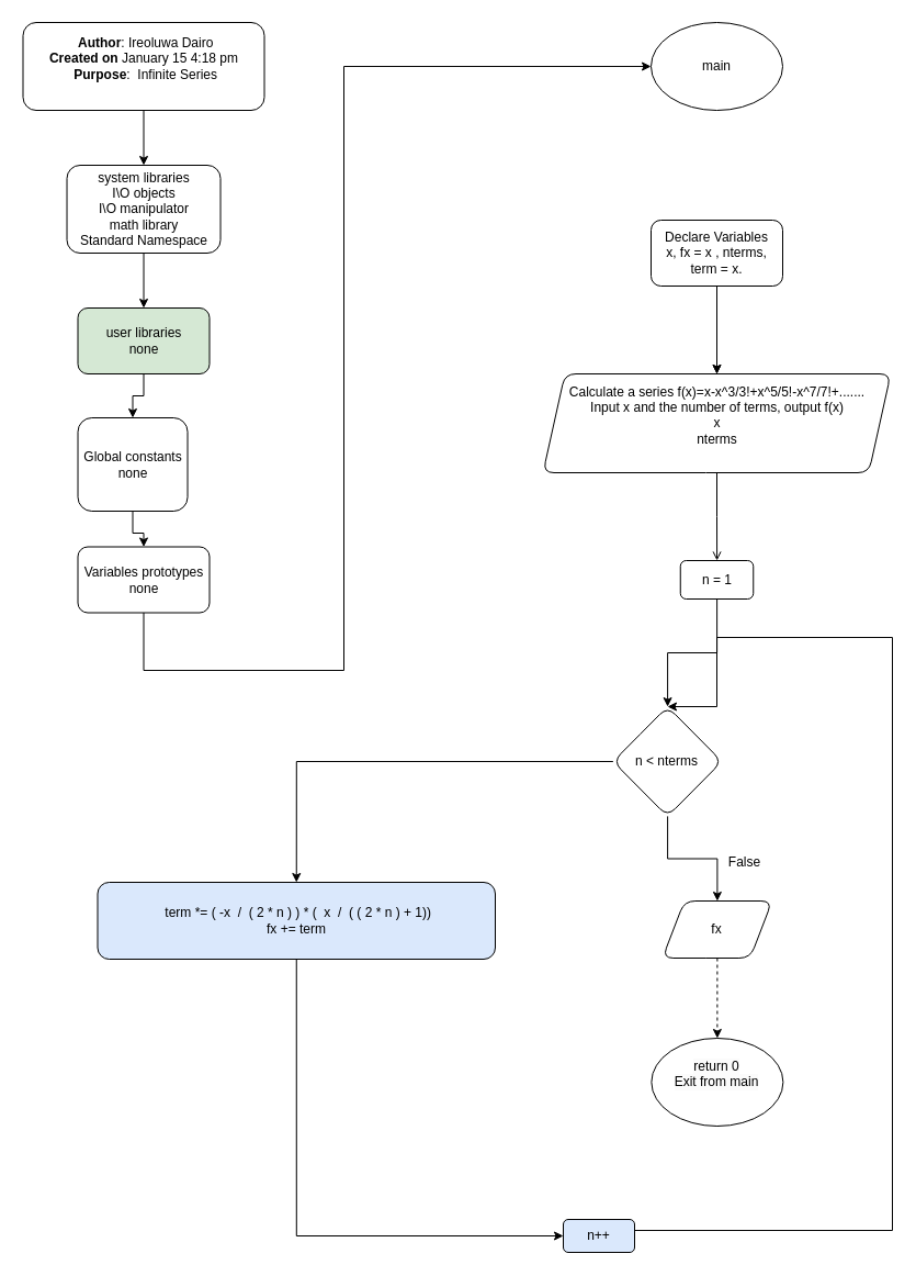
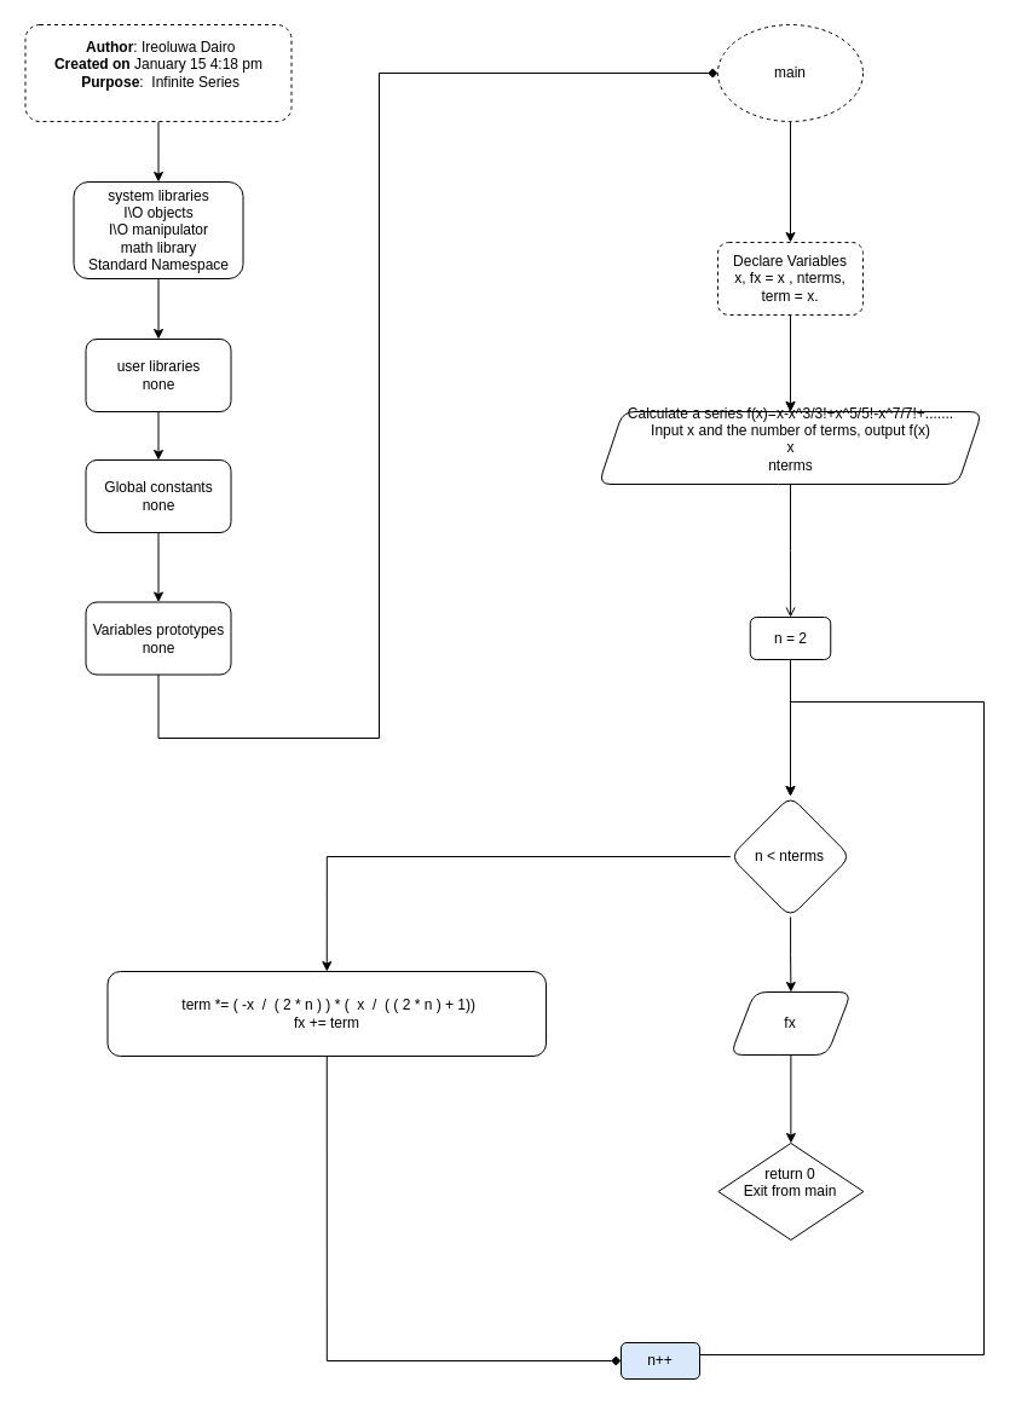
  <mxCell id="0" />
  <mxCell id="1" parent="0" />
  <mxCell id="2" value="" style="edgeStyle=orthogonalEdgeStyle;rounded=0;orthogonalLoop=1;jettySize=auto;html=1;" parent="1" source="3" target="5" edge="1"><mxGeometry relative="1" as="geometry" /></mxCell>
  <mxCell id="3" value="system libraries&lt;div&gt;I\O objects&lt;/div&gt;&lt;div&gt;I\O manipulator&lt;/div&gt;&lt;div&gt;math library&lt;/div&gt;&lt;div&gt;Standard Namespace&lt;/div&gt;" style="rounded=1;whiteSpace=wrap;html=1;" parent="1" vertex="1"><mxGeometry x="60.52" y="150" width="140" height="80" as="geometry" /></mxCell>
  <mxCell id="4" value="" style="edgeStyle=orthogonalEdgeStyle;rounded=0;orthogonalLoop=1;jettySize=auto;html=1;" parent="1" source="5" target="7" edge="1"><mxGeometry relative="1" as="geometry" /></mxCell>
- <mxCell id="5" value="user libraries&lt;div&gt;none&lt;/div&gt;" style="whiteSpace=wrap;html=1;rounded=1;fillColor=#d5e8d4;" parent="1" vertex="1"><mxGeometry x="70.51" y="280" width="120" height="60" as="geometry" /></mxCell>
+ <mxCell id="5" value="user libraries&lt;div&gt;none&lt;/div&gt;" style="whiteSpace=wrap;html=1;rounded=1;" parent="1" vertex="1"><mxGeometry x="70.51" y="280" width="120" height="60" as="geometry" /></mxCell>
  <mxCell id="6" value="" style="edgeStyle=orthogonalEdgeStyle;rounded=0;orthogonalLoop=1;jettySize=auto;html=1;" parent="1" source="7" target="9" edge="1"><mxGeometry relative="1" as="geometry" /></mxCell>
- <mxCell id="7" value="Global constants&lt;div&gt;none&lt;/div&gt;" style="whiteSpace=wrap;html=1;rounded=1;" parent="1" vertex="1"><mxGeometry x="70.52" y="380" width="100" height="85" as="geometry" /></mxCell>
- <mxCell id="8" style="edgeStyle=orthogonalEdgeStyle;rounded=0;orthogonalLoop=1;jettySize=auto;html=1;exitX=0.5;exitY=1;exitDx=0;exitDy=0;entryX=0;entryY=0.5;entryDx=0;entryDy=0;" parent="1" source="9" target="13" edge="1"><mxGeometry relative="1" as="geometry"><Array as="points"><mxPoint x="131" y="610" /><mxPoint x="313" y="610" /><mxPoint x="313" y="60" /></Array></mxGeometry></mxCell>
+ <mxCell id="7" value="Global constants&lt;div&gt;none&lt;/div&gt;" style="whiteSpace=wrap;html=1;rounded=1;" parent="1" vertex="1"><mxGeometry x="70.52" y="380" width="120" height="60" as="geometry" /></mxCell>
+ <mxCell id="8" style="edgeStyle=orthogonalEdgeStyle;rounded=0;orthogonalLoop=1;jettySize=auto;html=1;exitX=0.5;exitY=1;exitDx=0;exitDy=0;entryX=0;entryY=0.5;entryDx=0;entryDy=0;endArrow=diamond;" parent="1" source="9" target="13" edge="1"><mxGeometry relative="1" as="geometry"><Array as="points"><mxPoint x="131" y="610" /><mxPoint x="313" y="610" /><mxPoint x="313" y="60" /></Array></mxGeometry></mxCell>
  <mxCell id="9" value="Variables prototypes&lt;div&gt;none&lt;/div&gt;" style="whiteSpace=wrap;html=1;rounded=1;" parent="1" vertex="1"><mxGeometry x="70.51" y="497.5" width="120" height="60" as="geometry" /></mxCell>
  <mxCell id="10" style="edgeStyle=orthogonalEdgeStyle;rounded=0;orthogonalLoop=1;jettySize=auto;html=1;exitX=0.5;exitY=1;exitDx=0;exitDy=0;entryX=0.5;entryY=0;entryDx=0;entryDy=0;" parent="1" source="11" target="3" edge="1"><mxGeometry relative="1" as="geometry" /></mxCell>
- <mxCell id="11" value="&lt;b&gt;&amp;nbsp;Author&lt;/b&gt;: Ireoluwa Dairo&lt;br&gt;&lt;b&gt;Created on &lt;/b&gt;January 15 4:18 pm&lt;br&gt;&lt;b&gt;&amp;nbsp;Purpose&lt;/b&gt;:&amp;nbsp; Infinite Series&lt;div&gt;&lt;br&gt;&lt;/div&gt;" style="whiteSpace=wrap;html=1;rounded=1;" parent="1" vertex="1"><mxGeometry x="20.51" y="20" width="220" height="80" as="geometry" /></mxCell>
- <mxCell id="13" value="main" style="ellipse;whiteSpace=wrap;html=1;" parent="1" vertex="1"><mxGeometry x="593" y="20" width="120" height="80" as="geometry" /></mxCell>
+ <mxCell id="11" value="&lt;b&gt;&amp;nbsp;Author&lt;/b&gt;: Ireoluwa Dairo&lt;br&gt;&lt;b&gt;Created on &lt;/b&gt;January 15 4:18 pm&lt;br&gt;&lt;b&gt;&amp;nbsp;Purpose&lt;/b&gt;:&amp;nbsp; Infinite Series&lt;div&gt;&lt;br&gt;&lt;/div&gt;" style="whiteSpace=wrap;html=1;rounded=1;dashed=1;" parent="1" vertex="1"><mxGeometry x="20.51" y="20" width="220" height="80" as="geometry" /></mxCell>
+ <mxCell id="12" value="" style="edgeStyle=orthogonalEdgeStyle;rounded=0;orthogonalLoop=1;jettySize=auto;html=1;" parent="1" source="13" target="16" edge="1"><mxGeometry relative="1" as="geometry" /></mxCell>
+ <mxCell id="13" value="main" style="ellipse;whiteSpace=wrap;html=1;dashed=1;" parent="1" vertex="1"><mxGeometry x="593" y="20" width="120" height="80" as="geometry" /></mxCell>
  <mxCell id="14" value="" style="edgeStyle=orthogonalEdgeStyle;rounded=0;orthogonalLoop=1;jettySize=auto;html=1;" parent="1" source="16" target="18" edge="1"><mxGeometry relative="1" as="geometry" /></mxCell>
  <mxCell id="15" value="" style="edgeStyle=orthogonalEdgeStyle;rounded=0;orthogonalLoop=1;jettySize=auto;html=1;" parent="1" source="16" target="18" edge="1"><mxGeometry relative="1" as="geometry" /></mxCell>
- <mxCell id="16" value="Declare Variables&lt;div&gt;x,&amp;nbsp;&lt;span style=&quot;background-color: initial;&quot;&gt;fx = x&amp;nbsp;&lt;/span&gt;&lt;span style=&quot;background-color: initial;&quot;&gt;, nterms, term = x.&lt;/span&gt;&lt;/div&gt;" style="rounded=1;whiteSpace=wrap;html=1;" parent="1" vertex="1"><mxGeometry x="593" y="200" width="120" height="60" as="geometry" /></mxCell>
+ <mxCell id="16" value="Declare Variables&lt;div&gt;x,&amp;nbsp;&lt;span style=&quot;background-color: initial;&quot;&gt;fx = x&amp;nbsp;&lt;/span&gt;&lt;span style=&quot;background-color: initial;&quot;&gt;, nterms, term = x.&lt;/span&gt;&lt;/div&gt;" style="rounded=1;whiteSpace=wrap;html=1;dashed=1;" parent="1" vertex="1"><mxGeometry x="593" y="200" width="120" height="60" as="geometry" /></mxCell>
  <mxCell id="17" value="" style="edgeStyle=orthogonalEdgeStyle;rounded=0;orthogonalLoop=1;jettySize=auto;html=1;endArrow=open;" parent="1" source="18" target="20" edge="1"><mxGeometry relative="1" as="geometry" /></mxCell>
- <mxCell id="18" value="Calculate a series f(x)=x-x^3/3!+x^5/5!-x^7/7!+.......&lt;div&gt;Input x and the number of terms, output f(x)&lt;br&gt;&lt;/div&gt;&lt;div&gt;x&lt;/div&gt;&lt;div&gt;nterms&lt;/div&gt;&lt;div&gt;&lt;br&gt;&lt;/div&gt;" style="shape=parallelogram;perimeter=parallelogramPerimeter;whiteSpace=wrap;html=1;fixedSize=1;rounded=1;" parent="1" vertex="1"><mxGeometry x="494.5" y="340" width="317" height="90" as="geometry" /></mxCell>
+ <mxCell id="18" value="Calculate a series f(x)=x-x^3/3!+x^5/5!-x^7/7!+.......&lt;div&gt;Input x and the number of terms, output f(x)&lt;br&gt;&lt;/div&gt;&lt;div&gt;x&lt;/div&gt;&lt;div&gt;nterms&lt;/div&gt;&lt;div&gt;&lt;br&gt;&lt;/div&gt;" style="shape=parallelogram;perimeter=parallelogramPerimeter;whiteSpace=wrap;html=1;fixedSize=1;rounded=1;" parent="1" vertex="1"><mxGeometry x="494.5" y="340" width="317" height="60" as="geometry" /></mxCell>
  <mxCell id="19" value="" style="edgeStyle=orthogonalEdgeStyle;rounded=0;orthogonalLoop=1;jettySize=auto;html=1;" parent="1" source="20" target="23" edge="1"><mxGeometry relative="1" as="geometry" /></mxCell>
- <mxCell id="20" value="n = 1" style="whiteSpace=wrap;html=1;rounded=1;" parent="1" vertex="1"><mxGeometry x="619.75" y="510" width="66.5" height="35" as="geometry" /></mxCell>
+ <mxCell id="20" value="n = 2" style="whiteSpace=wrap;html=1;rounded=1;" parent="1" vertex="1"><mxGeometry x="619.75" y="510" width="66.5" height="35" as="geometry" /></mxCell>
  <mxCell id="21" style="edgeStyle=orthogonalEdgeStyle;rounded=0;orthogonalLoop=1;jettySize=auto;html=1;exitX=0;exitY=0.5;exitDx=0;exitDy=0;entryX=0.5;entryY=0;entryDx=0;entryDy=0;" parent="1" source="23" target="25" edge="1"><mxGeometry relative="1" as="geometry" /></mxCell>
  <mxCell id="22" value="" style="edgeStyle=orthogonalEdgeStyle;rounded=0;orthogonalLoop=1;jettySize=auto;html=1;" parent="1" source="23" target="30" edge="1"><mxGeometry relative="1" as="geometry" /></mxCell>
- <mxCell id="23" value="n &amp;lt; nterms" style="rhombus;whiteSpace=wrap;html=1;rounded=1;" parent="1" vertex="1"><mxGeometry x="558.38" y="643" width="99.25" height="100" as="geometry" /></mxCell>
- <mxCell id="24" style="edgeStyle=orthogonalEdgeStyle;rounded=0;orthogonalLoop=1;jettySize=auto;html=1;exitX=0.5;exitY=1;exitDx=0;exitDy=0;entryX=0;entryY=0.5;entryDx=0;entryDy=0;" edge="1" parent="1" source="25" target="28"><mxGeometry relative="1" as="geometry" /></mxCell>
- <mxCell id="25" value="&lt;div&gt;&amp;nbsp;term *= ( -x&amp;nbsp; /&amp;nbsp; ( 2 * n ) ) * (&amp;nbsp; x&amp;nbsp; /&amp;nbsp; ( ( 2 * n ) + 1))&lt;br&gt;&lt;/div&gt;&lt;div&gt;fx += term&lt;br&gt;&lt;/div&gt;" style="whiteSpace=wrap;html=1;rounded=1;fillColor=#dae8fc;" parent="1" vertex="1"><mxGeometry x="88.51" y="803" width="362.49" height="70" as="geometry" /></mxCell>
- <mxCell id="26" value="False" style="text;html=1;align=center;verticalAlign=middle;resizable=0;points=[];autosize=1;strokeColor=none;fillColor=none;" parent="1" vertex="1"><mxGeometry x="652.63" y="770" width="50" height="30" as="geometry" /></mxCell>
+ <mxCell id="23" value="n &amp;lt; nterms" style="rhombus;whiteSpace=wrap;html=1;rounded=1;" parent="1" vertex="1"><mxGeometry x="603.38" y="658" width="99.25" height="100" as="geometry" /></mxCell>
+ <mxCell id="24" style="edgeStyle=orthogonalEdgeStyle;rounded=0;orthogonalLoop=1;jettySize=auto;html=1;exitX=0.5;exitY=1;exitDx=0;exitDy=0;entryX=0;entryY=0.5;entryDx=0;entryDy=0;endArrow=diamond;" edge="1" parent="1" source="25" target="28"><mxGeometry relative="1" as="geometry" /></mxCell>
+ <mxCell id="25" value="&lt;div&gt;&amp;nbsp;term *= ( -x&amp;nbsp; /&amp;nbsp; ( 2 * n ) ) * (&amp;nbsp; x&amp;nbsp; /&amp;nbsp; ( ( 2 * n ) + 1))&lt;br&gt;&lt;/div&gt;&lt;div&gt;fx += term&lt;br&gt;&lt;/div&gt;" style="whiteSpace=wrap;html=1;rounded=1;" parent="1" vertex="1"><mxGeometry x="88.51" y="803" width="362.49" height="70" as="geometry" /></mxCell>
  <mxCell id="27" style="edgeStyle=orthogonalEdgeStyle;rounded=0;orthogonalLoop=1;jettySize=auto;html=1;exitX=1;exitY=0.5;exitDx=0;exitDy=0;entryX=0.5;entryY=0;entryDx=0;entryDy=0;" parent="1" source="28" target="23" edge="1"><mxGeometry relative="1" as="geometry"><Array as="points"><mxPoint x="813" y="1120" /><mxPoint x="813" y="580" /><mxPoint x="653" y="580" /></Array></mxGeometry></mxCell>
  <mxCell id="28" value="n++" style="whiteSpace=wrap;html=1;rounded=1;fillColor=#dae8fc;" parent="1" vertex="1"><mxGeometry x="513" y="1110" width="65.01" height="30" as="geometry" /></mxCell>
- <mxCell id="29" style="edgeStyle=orthogonalEdgeStyle;rounded=0;orthogonalLoop=1;jettySize=auto;html=1;exitX=0.5;exitY=1;exitDx=0;exitDy=0;entryX=0.5;entryY=0;entryDx=0;entryDy=0;dashed=1;" parent="1" source="30" target="31" edge="1"><mxGeometry relative="1" as="geometry" /></mxCell>
+ <mxCell id="29" style="edgeStyle=orthogonalEdgeStyle;rounded=0;orthogonalLoop=1;jettySize=auto;html=1;exitX=0.5;exitY=1;exitDx=0;exitDy=0;entryX=0.5;entryY=0;entryDx=0;entryDy=0;" parent="1" source="30" target="31" edge="1"><mxGeometry relative="1" as="geometry" /></mxCell>
  <mxCell id="30" value="fx" style="shape=parallelogram;perimeter=parallelogramPerimeter;whiteSpace=wrap;html=1;fixedSize=1;rounded=1;" parent="1" vertex="1"><mxGeometry x="603.38" y="820" width="100" height="52" as="geometry" /></mxCell>
- <mxCell id="31" value="&#10;&lt;span style=&quot;color: rgb(0, 0, 0); font-family: Helvetica; font-size: 12px; font-style: normal; font-variant-ligatures: normal; font-variant-caps: normal; font-weight: 400; letter-spacing: normal; orphans: 2; text-align: center; text-indent: 0px; text-transform: none; widows: 2; word-spacing: 0px; -webkit-text-stroke-width: 0px; white-space: normal; background-color: rgb(251, 251, 251); text-decoration-thickness: initial; text-decoration-style: initial; text-decoration-color: initial; display: inline !important; float: none;&quot;&gt;return 0&lt;/span&gt;&lt;div style=&quot;forced-color-adjust: none; color: rgb(0, 0, 0); font-family: Helvetica; font-size: 12px; font-style: normal; font-variant-ligatures: normal; font-variant-caps: normal; font-weight: 400; letter-spacing: normal; orphans: 2; text-align: center; text-indent: 0px; text-transform: none; widows: 2; word-spacing: 0px; -webkit-text-stroke-width: 0px; white-space: normal; background-color: rgb(251, 251, 251); text-decoration-thickness: initial; text-decoration-style: initial; text-decoration-color: initial;&quot;&gt;Exit from main&lt;/div&gt;&#10;&#10;" style="ellipse;whiteSpace=wrap;html=1;" parent="1" vertex="1"><mxGeometry x="593.38" y="945" width="120" height="80" as="geometry" /></mxCell>
+ <mxCell id="31" value="&#10;&lt;span style=&quot;color: rgb(0, 0, 0); font-family: Helvetica; font-size: 12px; font-style: normal; font-variant-ligatures: normal; font-variant-caps: normal; font-weight: 400; letter-spacing: normal; orphans: 2; text-align: center; text-indent: 0px; text-transform: none; widows: 2; word-spacing: 0px; -webkit-text-stroke-width: 0px; white-space: normal; background-color: rgb(251, 251, 251); text-decoration-thickness: initial; text-decoration-style: initial; text-decoration-color: initial; display: inline !important; float: none;&quot;&gt;return 0&lt;/span&gt;&lt;div style=&quot;forced-color-adjust: none; color: rgb(0, 0, 0); font-family: Helvetica; font-size: 12px; font-style: normal; font-variant-ligatures: normal; font-variant-caps: normal; font-weight: 400; letter-spacing: normal; orphans: 2; text-align: center; text-indent: 0px; text-transform: none; widows: 2; word-spacing: 0px; -webkit-text-stroke-width: 0px; white-space: normal; background-color: rgb(251, 251, 251); text-decoration-thickness: initial; text-decoration-style: initial; text-decoration-color: initial;&quot;&gt;Exit from main&lt;/div&gt;&#10;&#10;" style="rhombus;whiteSpace=wrap;html=1;" parent="1" vertex="1"><mxGeometry x="593.38" y="945" width="120" height="80" as="geometry" /></mxCell>
